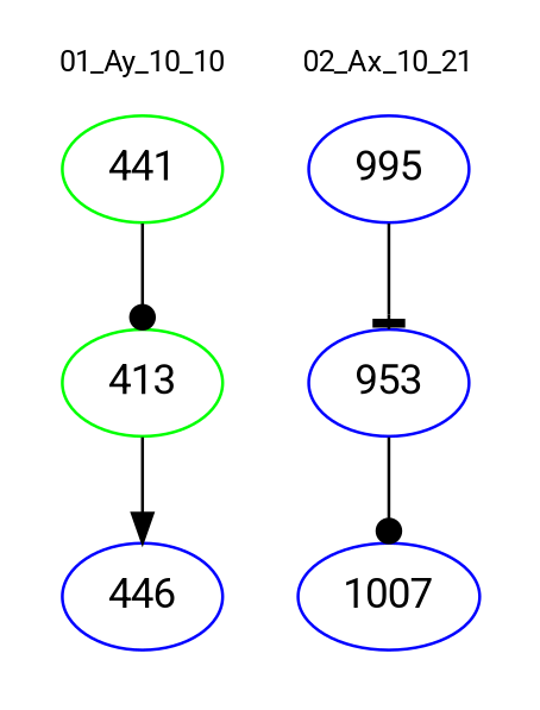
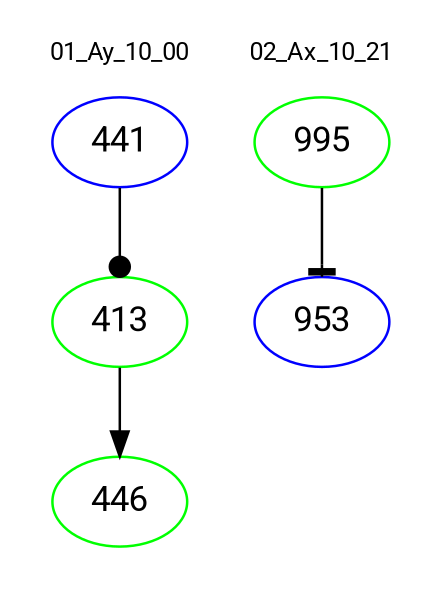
  digraph {
    fontname=Roboto
    node [color=green fontname=Roboto]
    edge [arrowhead=dot color=black fontname=Roboto]
-   n1 [label=441]
+   n1 [color=blue label=441]
    n2 [label=413]
-   n3 [color=blue label=446]
-   n4 [color=blue label=995]
+   n3 [label=446]
+   n4 [label=995]
    n5 [color=blue label=953]
-   n6 [color=blue label=1007]
    subgraph cluster_1 {
      color=white
      fontsize=10
-     label="01_Ay_10_10"
+     label="01_Ay_10_00"
      n1
      n2
      n3
    }
    subgraph cluster_2 {
      color=white
      fontsize=10
      label="02_Ax_10_21"
      n4
      n5
-     n6
    }
    n1 -> n2
    n2 -> n3 [arrowhead=normal]
    n4 -> n5 [arrowhead=tee]
-   n5 -> n6
  }
